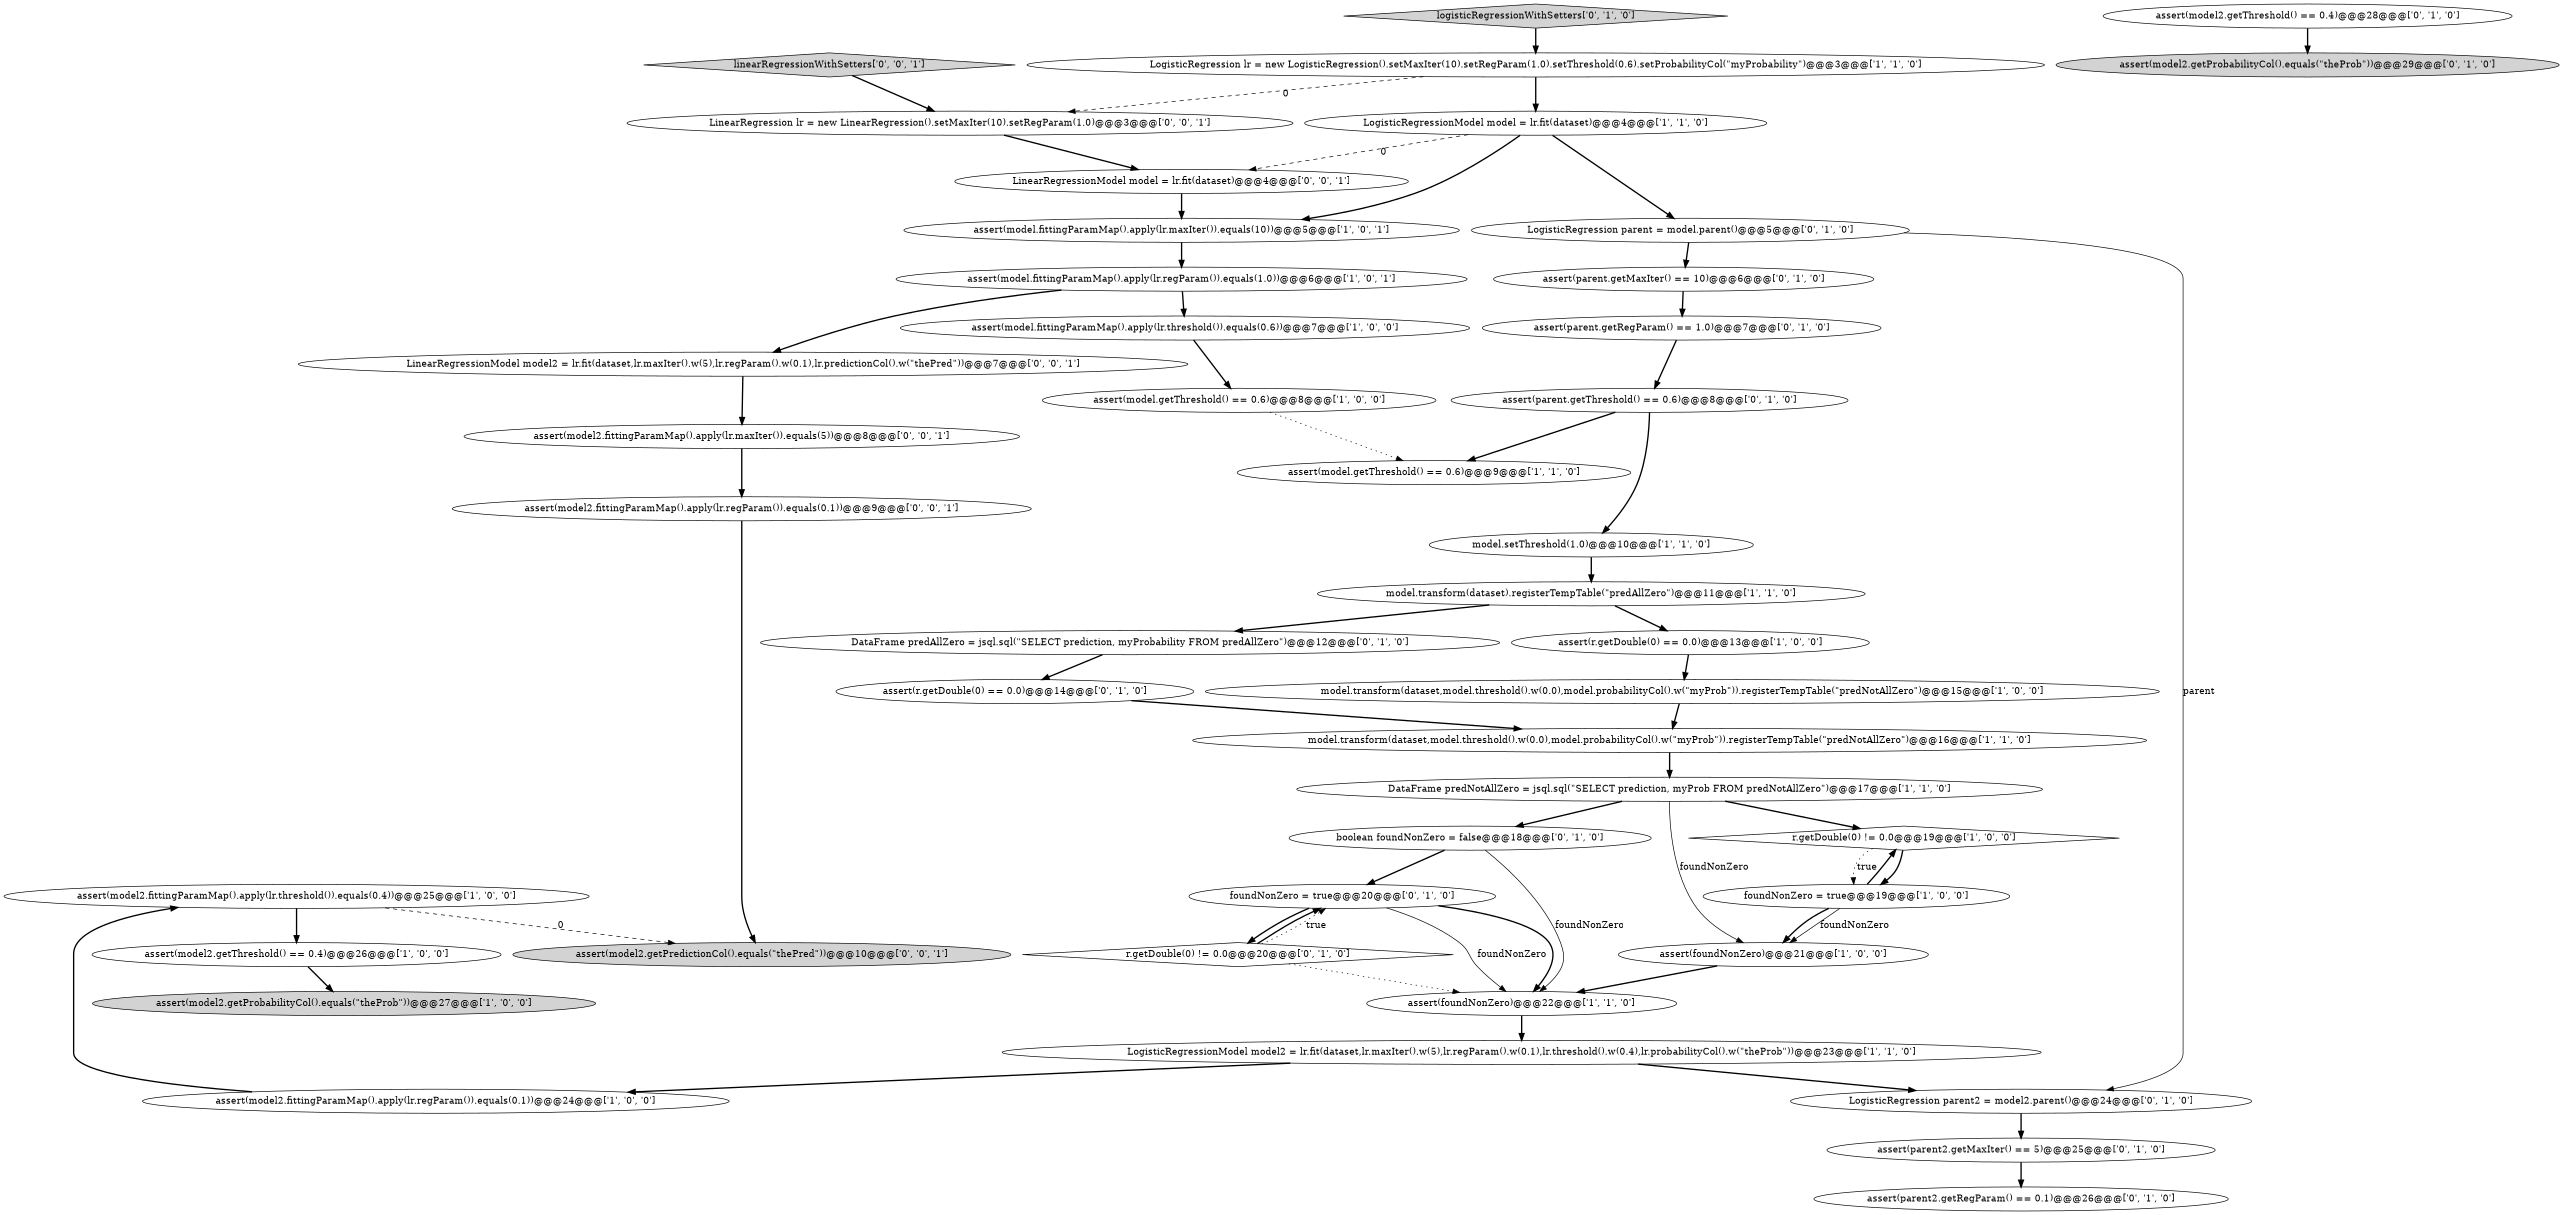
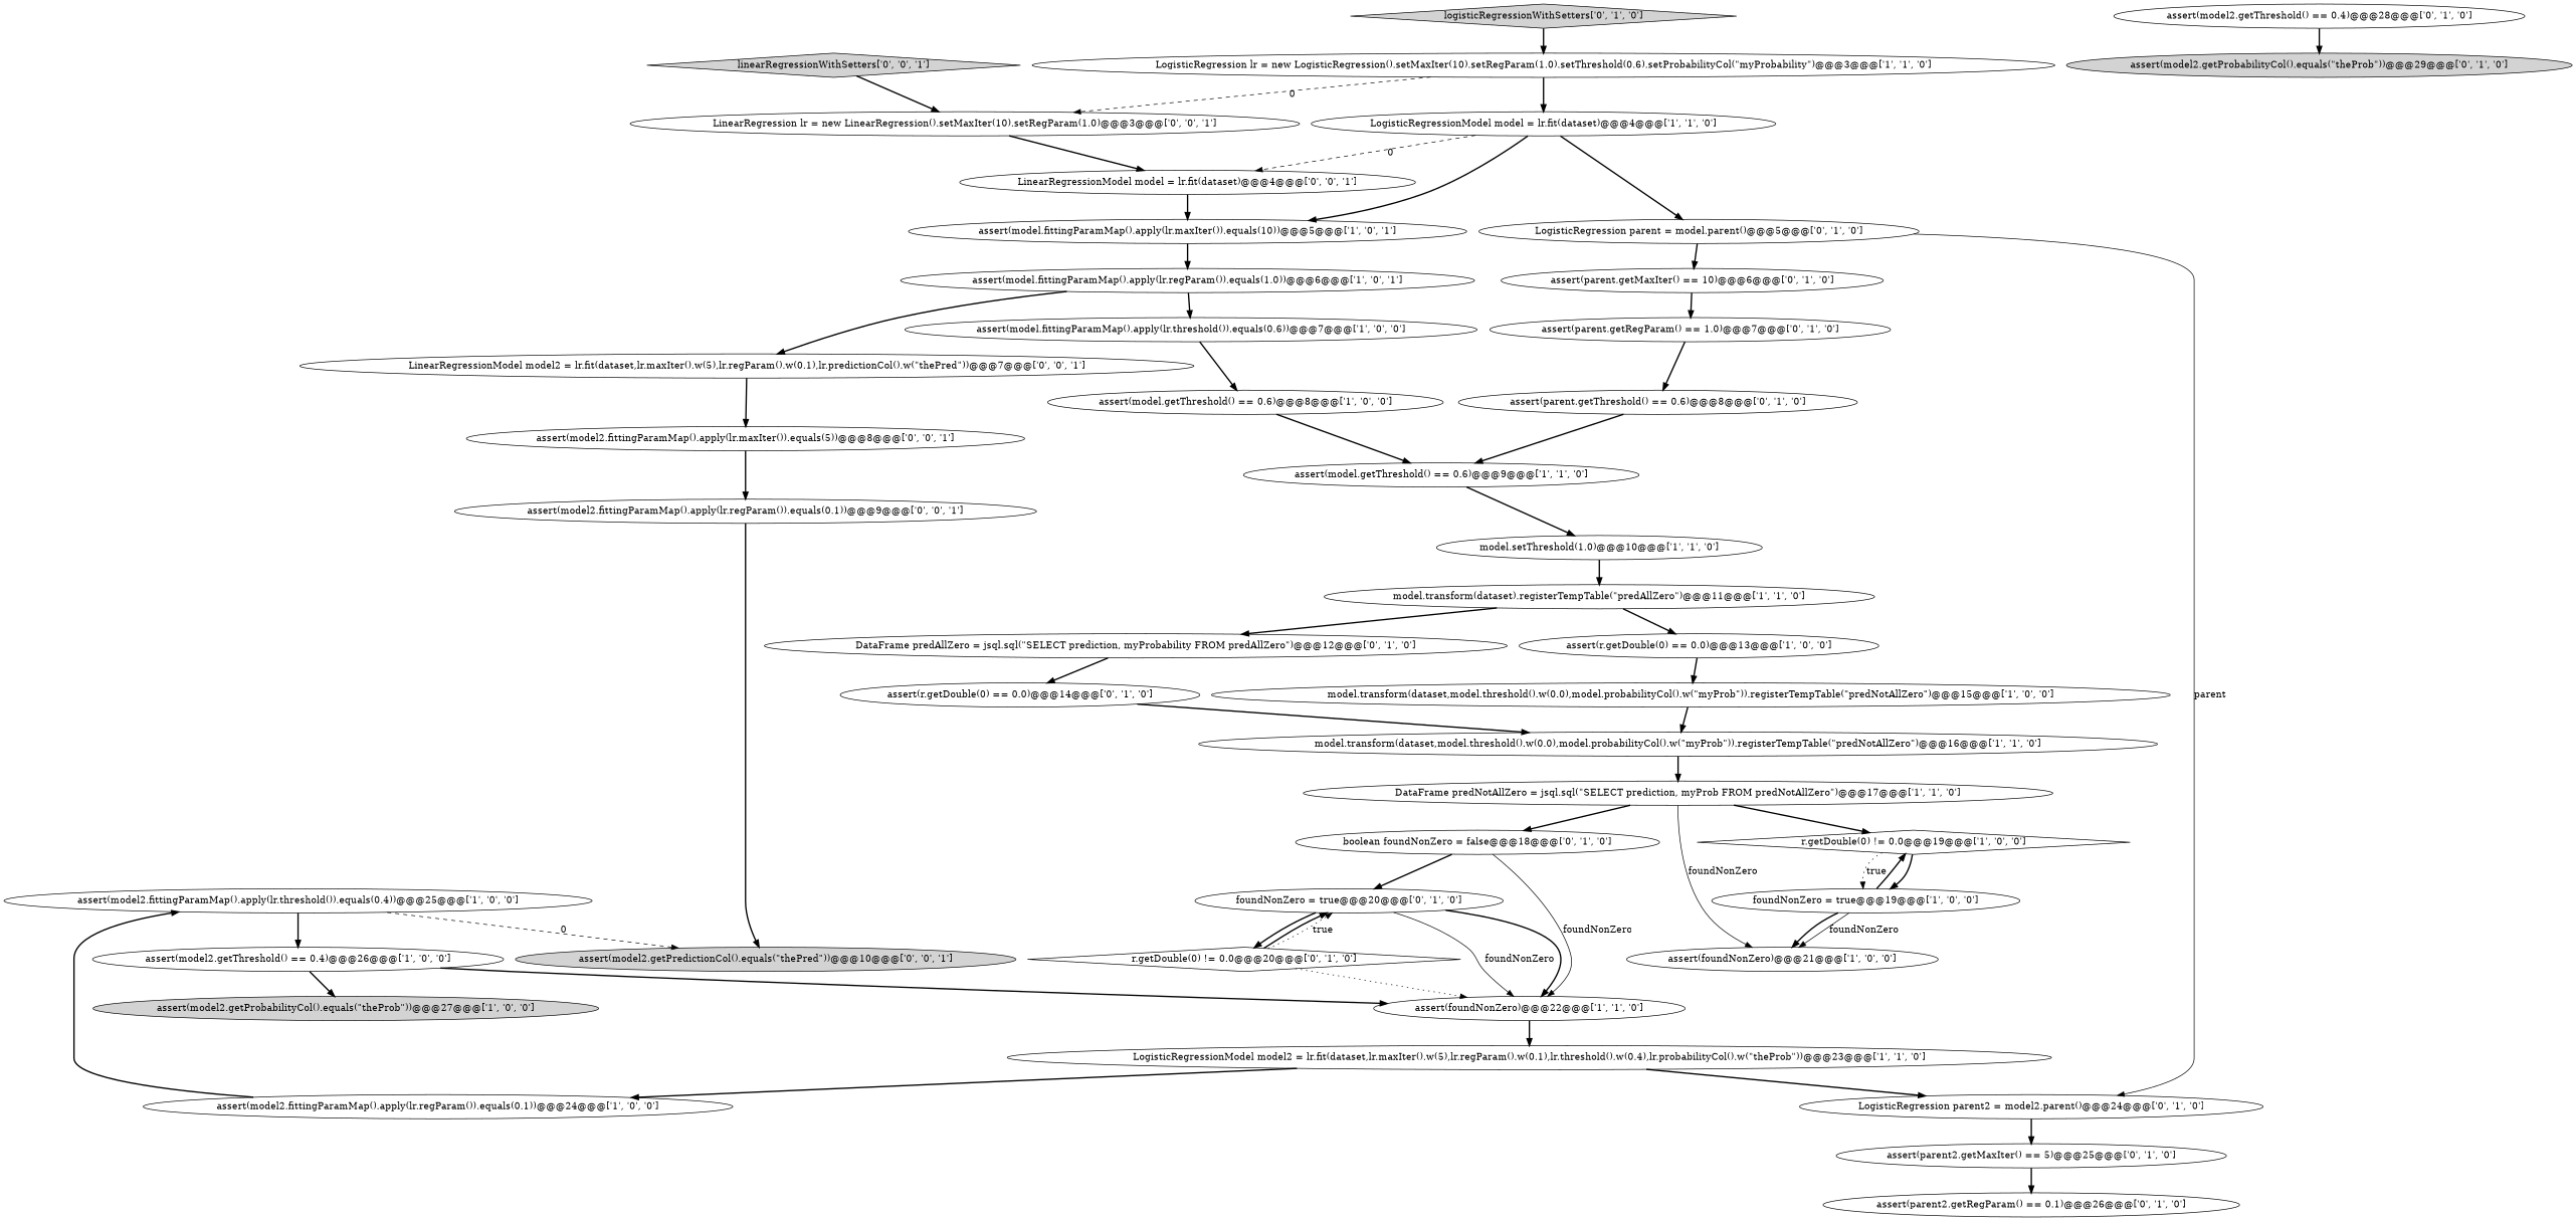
  digraph {
    node [fillcolor=white shape=ellipse style=filled]
    edge [style=bold]
    n1 [label="assert(model2.fittingParamMap().apply(lr.threshold()).equals(0.4))@@@25@@@['1', '0', '0']"]
    n2 [label="assert(model2.getThreshold() == 0.4)@@@26@@@['1', '0', '0']"]
    n3 [fillcolor=lightgray label="assert(model2.getPredictionCol().equals(\"thePred\"))@@@10@@@['0', '0', '1']"]
    n4 [fillcolor=lightgray label="assert(model2.getProbabilityCol().equals(\"theProb\"))@@@27@@@['1', '0', '0']"]
    n5 [label="assert(foundNonZero)@@@21@@@['1', '0', '0']"]
    n6 [label="assert(foundNonZero)@@@22@@@['1', '1', '0']"]
    n7 [label="LogisticRegressionModel model2 = lr.fit(dataset,lr.maxIter().w(5),lr.regParam().w(0.1),lr.threshold().w(0.4),lr.probabilityCol().w(\"theProb\"))@@@23@@@['1', '1', '0']"]
    n8 [label="LogisticRegression parent = model.parent()@@@5@@@['0', '1', '0']"]
    n9 [label="LogisticRegression parent2 = model2.parent()@@@24@@@['0', '1', '0']"]
    n10 [label="assert(parent.getMaxIter() == 10)@@@6@@@['0', '1', '0']"]
    n11 [label="assert(parent2.getMaxIter() == 5)@@@25@@@['0', '1', '0']"]
    n12 [label="assert(parent.getRegParam() == 1.0)@@@7@@@['0', '1', '0']"]
    n13 [label="assert(parent2.getRegParam() == 0.1)@@@26@@@['0', '1', '0']"]
    n14 [label="LinearRegressionModel model2 = lr.fit(dataset,lr.maxIter().w(5),lr.regParam().w(0.1),lr.predictionCol().w(\"thePred\"))@@@7@@@['0', '0', '1']"]
    n15 [label="assert(model2.fittingParamMap().apply(lr.maxIter()).equals(5))@@@8@@@['0', '0', '1']"]
    n16 [label="assert(model2.fittingParamMap().apply(lr.regParam()).equals(0.1))@@@9@@@['0', '0', '1']"]
    n17 [label="assert(r.getDouble(0) == 0.0)@@@13@@@['1', '0', '0']"]
    n18 [label="model.transform(dataset,model.threshold().w(0.0),model.probabilityCol().w(\"myProb\")).registerTempTable(\"predNotAllZero\")@@@15@@@['1', '0', '0']"]
    n19 [label="model.transform(dataset,model.threshold().w(0.0),model.probabilityCol().w(\"myProb\")).registerTempTable(\"predNotAllZero\")@@@16@@@['1', '1', '0']"]
    n20 [label="assert(parent.getThreshold() == 0.6)@@@8@@@['0', '1', '0']"]
    n21 [label="assert(model.getThreshold() == 0.6)@@@9@@@['1', '1', '0']"]
    n22 [label="model.setThreshold(1.0)@@@10@@@['1', '1', '0']"]
    n23 [label="model.transform(dataset).registerTempTable(\"predAllZero\")@@@11@@@['1', '1', '0']"]
    n24 [label="DataFrame predAllZero = jsql.sql(\"SELECT prediction, myProbability FROM predAllZero\")@@@12@@@['0', '1', '0']"]
    n25 [label="assert(r.getDouble(0) == 0.0)@@@14@@@['0', '1', '0']"]
    n26 [fillcolor=lightgray label="linearRegressionWithSetters['0', '0', '1']" shape=diamond]
    n27 [label="LinearRegression lr = new LinearRegression().setMaxIter(10).setRegParam(1.0)@@@3@@@['0', '0', '1']"]
    n28 [label="LinearRegressionModel model = lr.fit(dataset)@@@4@@@['0', '0', '1']"]
    n29 [label="DataFrame predNotAllZero = jsql.sql(\"SELECT prediction, myProb FROM predNotAllZero\")@@@17@@@['1', '1', '0']"]
    n30 [label="boolean foundNonZero = false@@@18@@@['0', '1', '0']"]
    n31 [label="r.getDouble(0) != 0.0@@@19@@@['1', '0', '0']" shape=diamond]
    n32 [label="foundNonZero = true@@@20@@@['0', '1', '0']"]
    n33 [label="foundNonZero = true@@@19@@@['1', '0', '0']"]
    n34 [label="assert(model.getThreshold() == 0.6)@@@8@@@['1', '0', '0']"]
    n35 [label="assert(model2.fittingParamMap().apply(lr.regParam()).equals(0.1))@@@24@@@['1', '0', '0']"]
    n36 [label="assert(model.fittingParamMap().apply(lr.maxIter()).equals(10))@@@5@@@['1', '0', '1']"]
    n37 [label="r.getDouble(0) != 0.0@@@20@@@['0', '1', '0']" shape=diamond]
    n38 [label="assert(model2.getThreshold() == 0.4)@@@28@@@['0', '1', '0']"]
    n39 [fillcolor=lightgray label="assert(model2.getProbabilityCol().equals(\"theProb\"))@@@29@@@['0', '1', '0']"]
    n40 [label="LogisticRegression lr = new LogisticRegression().setMaxIter(10).setRegParam(1.0).setThreshold(0.6).setProbabilityCol(\"myProbability\")@@@3@@@['1', '1', '0']"]
    n41 [label="LogisticRegressionModel model = lr.fit(dataset)@@@4@@@['1', '1', '0']"]
    n42 [fillcolor=lightgray label="logisticRegressionWithSetters['0', '1', '0']" shape=diamond]
    n43 [label="assert(model.fittingParamMap().apply(lr.regParam()).equals(1.0))@@@6@@@['1', '0', '1']"]
    n44 [label="assert(model.fittingParamMap().apply(lr.threshold()).equals(0.6))@@@7@@@['1', '0', '0']"]
    n1 -> n2
    n1 -> n3 [label=0 style=dashed]
    n2 -> n4
-   n5 -> n6
+   n2 -> n6
    n6 -> n7
    n7 -> n9
    n7 -> n35
    n8 -> n9 [label=parent style=solid]
    n8 -> n10
    n9 -> n11
    n10 -> n12
    n11 -> n13
    n12 -> n20
    n14 -> n15
    n15 -> n16
    n16 -> n3
    n17 -> n18
    n18 -> n19
    n19 -> n29
    n20 -> n21
-   n20 -> n22
+   n21 -> n22
    n22 -> n23
    n23 -> n17
    n23 -> n24
    n24 -> n25
    n25 -> n19
    n26 -> n27
    n27 -> n28
    n28 -> n36
    n29 -> n5 [label=foundNonZero style=solid]
    n29 -> n30
    n29 -> n31
    n30 -> n6 [label=foundNonZero style=solid]
    n30 -> n32
    n31 -> n33
    n31 -> n33 [label=true style=dotted]
    n32 -> n6
    n32 -> n6 [label=foundNonZero style=solid]
    n32 -> n37
    n33 -> n5 [label=foundNonZero style=solid]
    n33 -> n5
    n33 -> n31
-   n34 -> n21 [style=dotted]
+   n34 -> n21
    n35 -> n1
    n36 -> n43
    n37 -> n6 [style=dotted]
    n37 -> n32 [label=true style=dotted]
    n37 -> n32
    n38 -> n39
    n40 -> n27 [label=0 style=dashed]
    n40 -> n41
    n41 -> n8
    n41 -> n28 [label=0 style=dashed]
    n41 -> n36
    n42 -> n40
    n43 -> n14
    n43 -> n44
    n44 -> n34
  }
